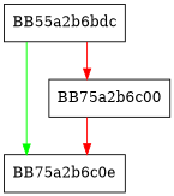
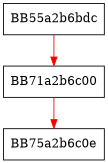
  digraph {
    fontname="DejaVu Serif"
    splines=ortho
    node [fontname="DejaVu Serif" shape=box]
    edge [color=red fontname="DejaVu Serif"]
    n1 [label=BB55a2b6bdc]
    BB75a2b6c0e
-   BB75a2b6c00
-   n1 -> BB75a2b6c0e [color=green]
+   BB75a2b6c00 [label=BB71a2b6c00]
    n1 -> BB75a2b6c00
    BB75a2b6c00 -> BB75a2b6c0e
  }
